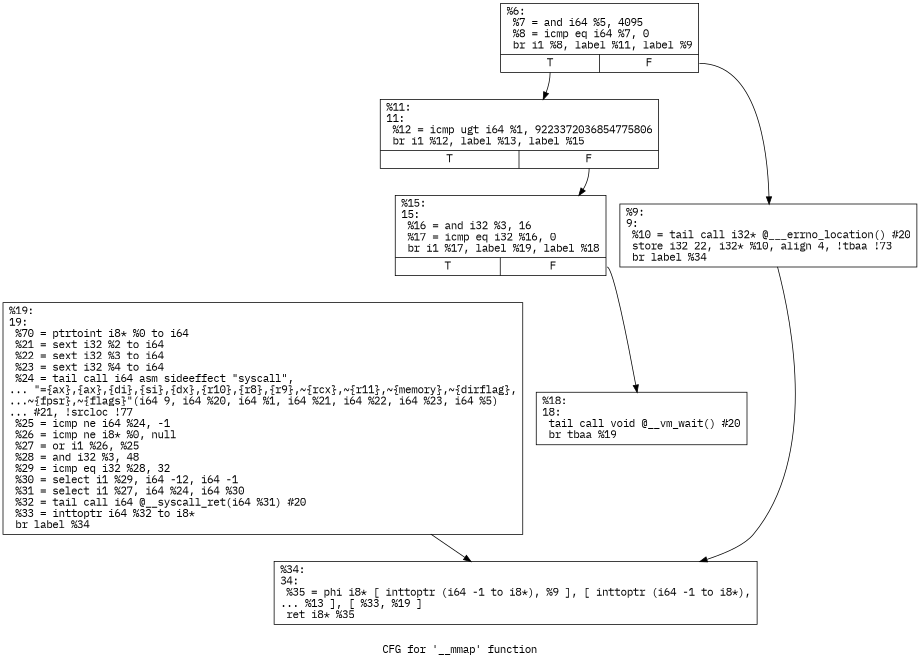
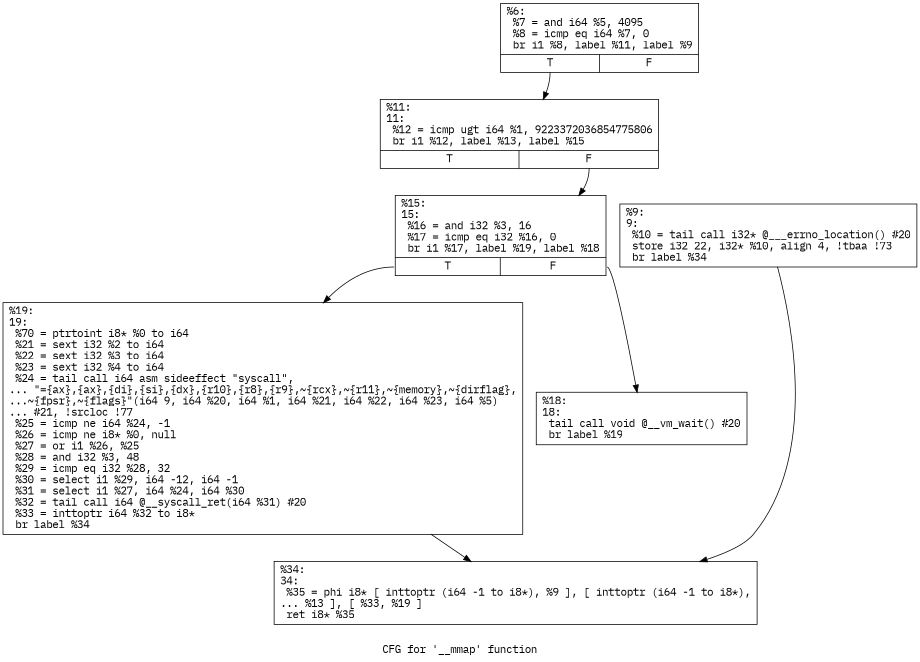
  digraph {
    fontname="IBM Plex Mono"
    label="CFG for '__mmap' function"
    node [fontname="IBM Plex Mono" shape=record]
    edge [fontname="IBM Plex Mono" tailport=s1]
    n1 [label="{%6:\l  %7 = and i64 %5, 4095\l  %8 = icmp eq i64 %7, 0\l  br i1 %8, label %11, label %9\l|{<s0>T|<s1>F}}"]
    n2 [label="{%11:\l11:                                               \l  %12 = icmp ugt i64 %1, 9223372036854775806\l  br i1 %12, label %13, label %15\l|{<s0>T|<s1>F}}"]
    n3 [label="{%9:\l9:                                                \l  %10 = tail call i32* @___errno_location() #20\l  store i32 22, i32* %10, align 4, !tbaa !73\l  br label %34\l}"]
    n4 [label="{%15:\l15:                                               \l  %16 = and i32 %3, 16\l  %17 = icmp eq i32 %16, 0\l  br i1 %17, label %19, label %18\l|{<s0>T|<s1>F}}"]
    n5 [label="{%34:\l34:                                               \l  %35 = phi i8* [ inttoptr (i64 -1 to i8*), %9 ], [ inttoptr (i64 -1 to i8*),\l... %13 ], [ %33, %19 ]\l  ret i8* %35\l}"]
    n6 [label="{%19:\l19:                                               \l  %70 = ptrtoint i8* %0 to i64\l  %21 = sext i32 %2 to i64\l  %22 = sext i32 %3 to i64\l  %23 = sext i32 %4 to i64\l  %24 = tail call i64 asm sideeffect \"syscall\",\l... \"=\{ax\},\{ax\},\{di\},\{si\},\{dx\},\{r10\},\{r8\},\{r9\},~\{rcx\},~\{r11\},~\{memory\},~\{dirflag\},\l...~\{fpsr\},~\{flags\}\"(i64 9, i64 %20, i64 %1, i64 %21, i64 %22, i64 %23, i64 %5)\l... #21, !srcloc !77\l  %25 = icmp ne i64 %24, -1\l  %26 = icmp ne i8* %0, null\l  %27 = or i1 %26, %25\l  %28 = and i32 %3, 48\l  %29 = icmp eq i32 %28, 32\l  %30 = select i1 %29, i64 -12, i64 -1\l  %31 = select i1 %27, i64 %24, i64 %30\l  %32 = tail call i64 @__syscall_ret(i64 %31) #20\l  %33 = inttoptr i64 %32 to i8*\l  br label %34\l}"]
-   n7 [label="{%18:\l18:                                               \l  tail call void @__vm_wait() #20\l  br tbaa %19\l}"]
+   n7 [label="{%18:\l18:                                               \l  tail call void @__vm_wait() #20\l  br label %19\l}"]
    n1 -> n2 [tailport=s0]
-   n1 -> n3
    n2 -> n4
    n3 -> n5 [tailport=""]
+   n4 -> n6 [tailport=s0]
    n4 -> n7
    n6 -> n5 [tailport=""]
  }
